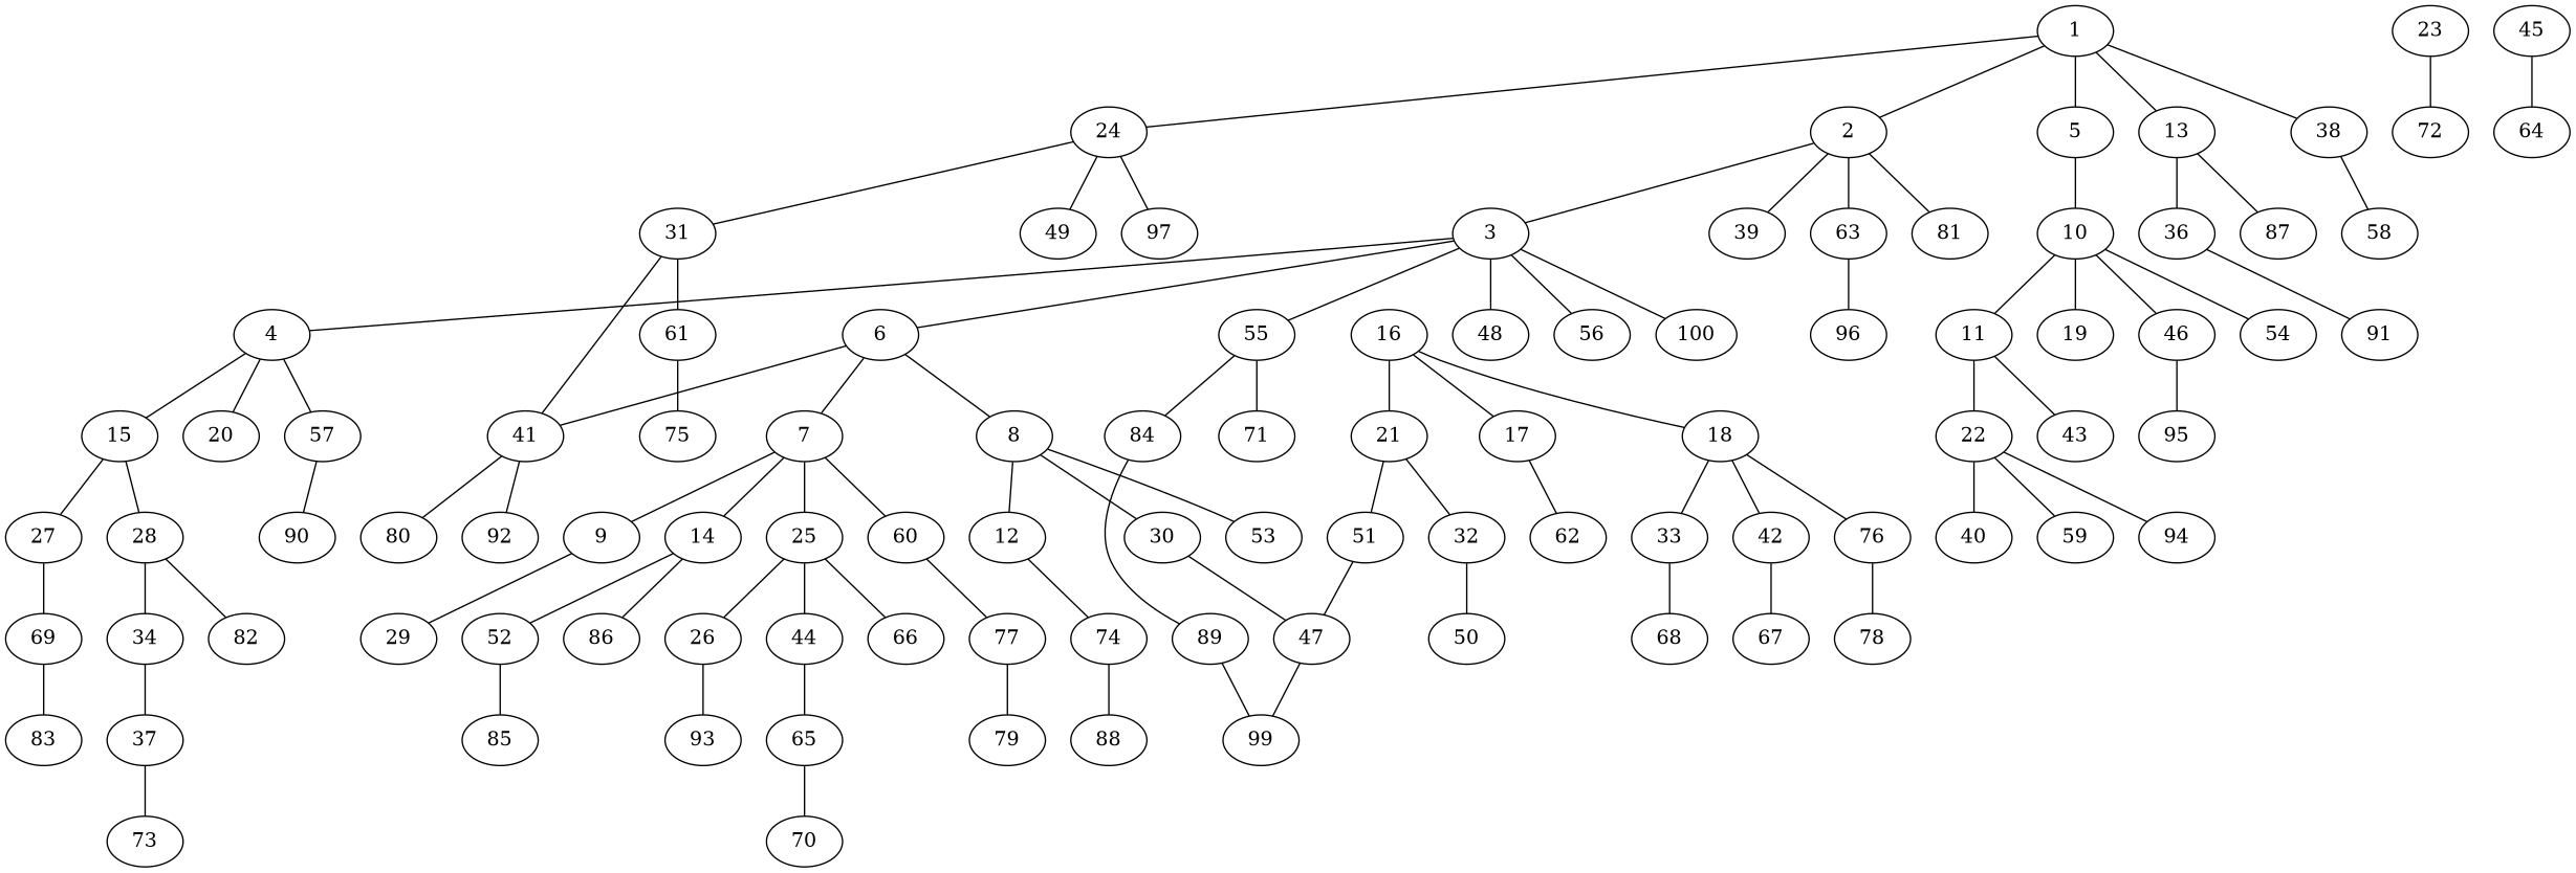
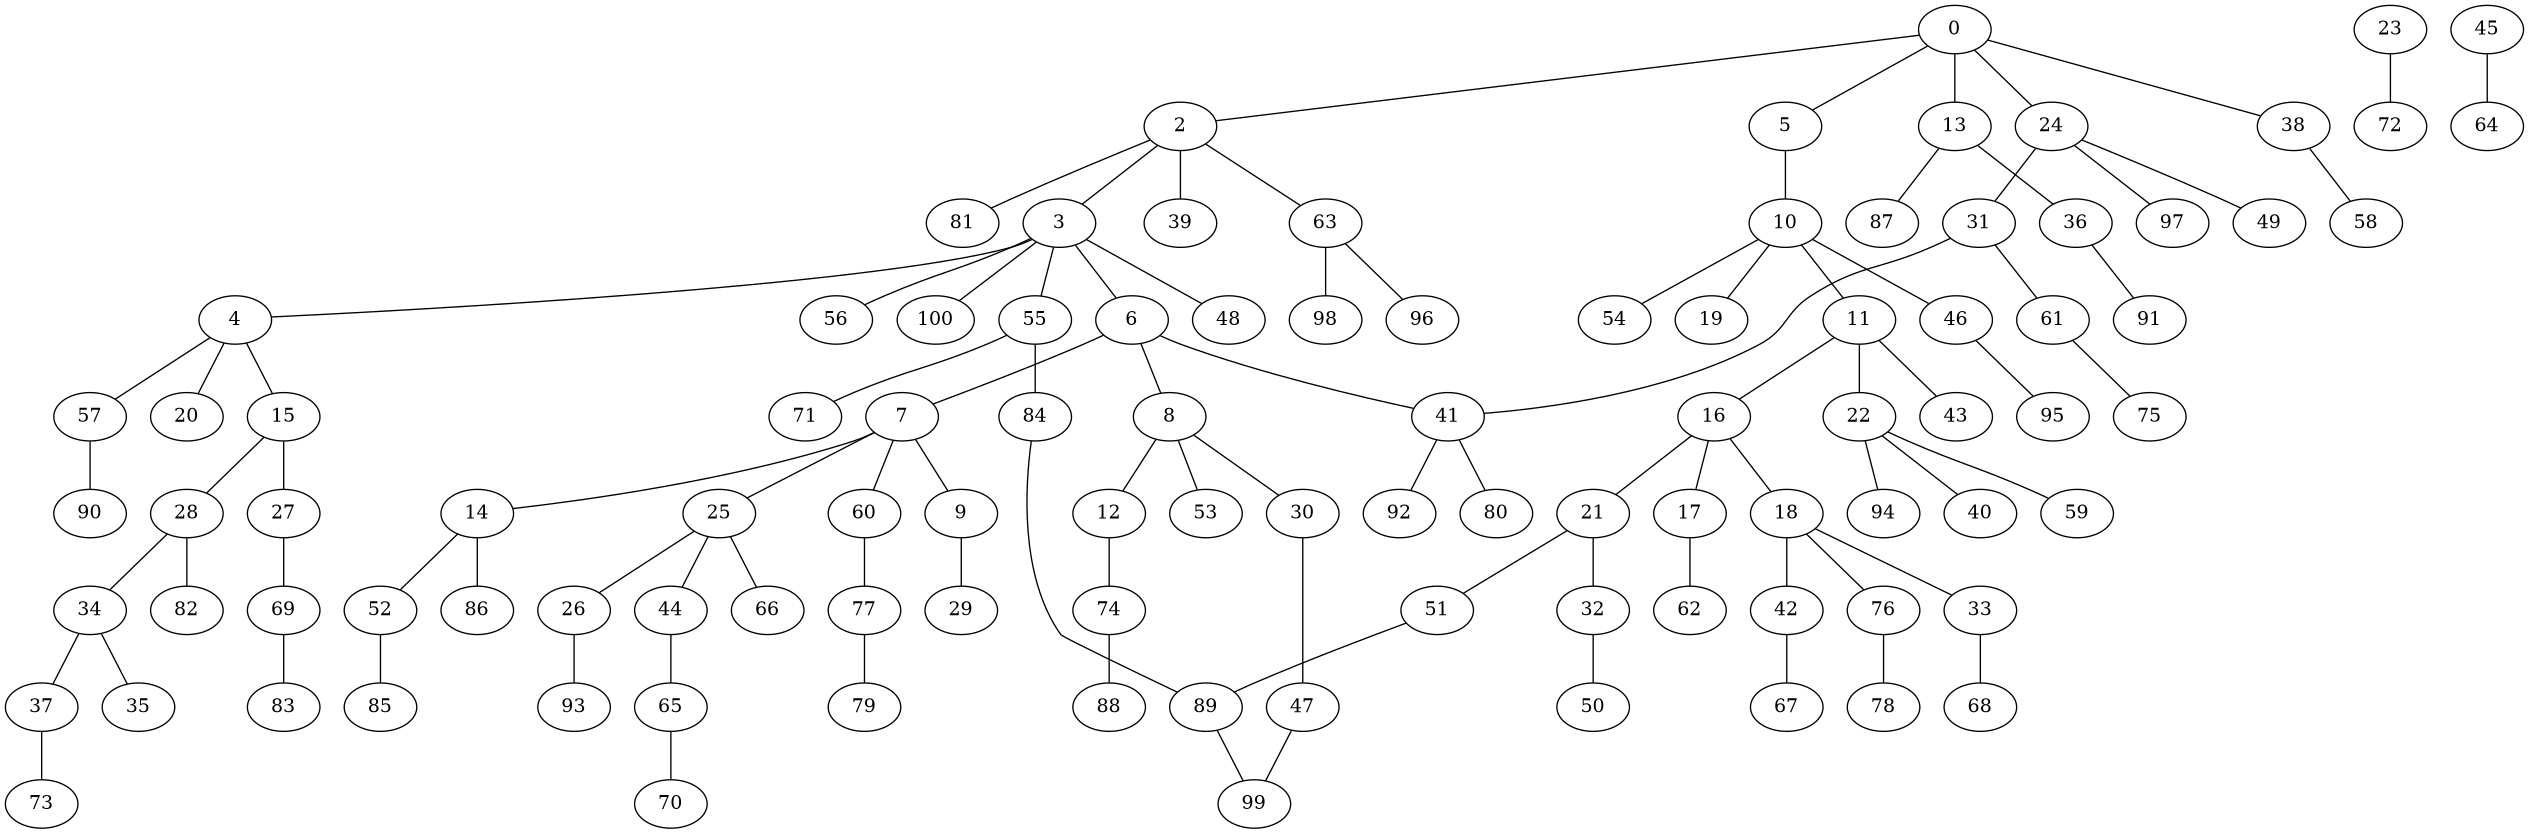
  graph {
-   1
+   1 [label=0]
    2
    5
    13
    24
    38
    3
    39
    63
    81
    10
    36
    87
    31
    49
    97
    58
    4
    6
    48
    55
    56
    100
    96
+   98
    11
    19
    46
    54
    91
    41
    61
    15
    20
    57
    7
    8
    71
    84
    27
    28
    90
    9
    14
    25
    60
    12
    30
    53
    80
    92
    89
    69
    34
    82
    16
    22
    43
    95
    29
    52
    86
    26
    44
    66
    77
    74
    47
    85
    93
    65
    79
    88
    99
    17
    18
    21
    40
    59
    94
    62
    33
    42
    76
    32
    51
    83
+   35
    37
    23
    72
    68
    67
    78
    50
    45
    64
    75
    70
    73
    1 -- 2
    1 -- 5
    1 -- 13
    1 -- 24
    1 -- 38
    2 -- 3
    2 -- 39
    2 -- 63
    2 -- 81
    5 -- 10
    13 -- 36
    13 -- 87
    24 -- 31
    24 -- 49
    24 -- 97
    38 -- 58
    3 -- 4
    3 -- 6
    3 -- 48
    3 -- 55
    3 -- 56
    3 -- 100
    63 -- 96
+   63 -- 98
    10 -- 11
    10 -- 19
    10 -- 46
    10 -- 54
    36 -- 91
    31 -- 41
    31 -- 61
    4 -- 15
    4 -- 20
    4 -- 57
    6 -- 41
    6 -- 7
    6 -- 8
    55 -- 71
    55 -- 84
+   11 -- 16
    11 -- 22
    11 -- 43
    46 -- 95
    41 -- 80
    41 -- 92
    61 -- 75
    15 -- 27
    15 -- 28
    57 -- 90
    7 -- 9
    7 -- 14
    7 -- 25
    7 -- 60
    8 -- 12
    8 -- 30
    8 -- 53
    84 -- 89
    27 -- 69
    28 -- 34
    28 -- 82
    9 -- 29
    14 -- 52
    14 -- 86
    25 -- 26
    25 -- 44
    25 -- 66
    60 -- 77
    12 -- 74
    30 -- 47
    89 -- 99
    69 -- 83
+   34 -- 35
    34 -- 37
    16 -- 17
    16 -- 18
    16 -- 21
    22 -- 40
    22 -- 59
    22 -- 94
    52 -- 85
    26 -- 93
    44 -- 65
    77 -- 79
    74 -- 88
    47 -- 99
    65 -- 70
    17 -- 62
    18 -- 33
    18 -- 42
    18 -- 76
    21 -- 32
    21 -- 51
    33 -- 68
    42 -- 67
    76 -- 78
    32 -- 50
-   51 -- 47
+   51 -- 89
    37 -- 73
    23 -- 72
    45 -- 64
  }
